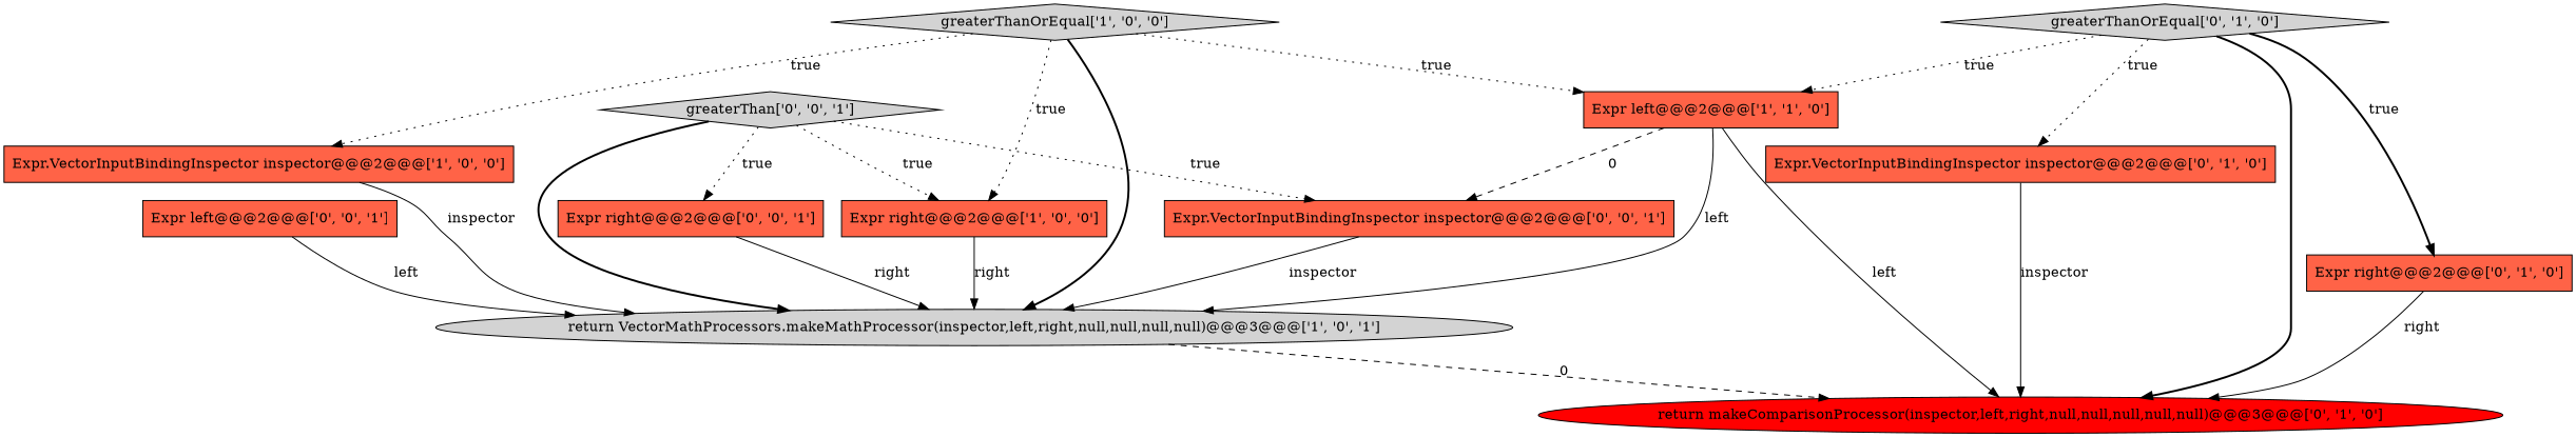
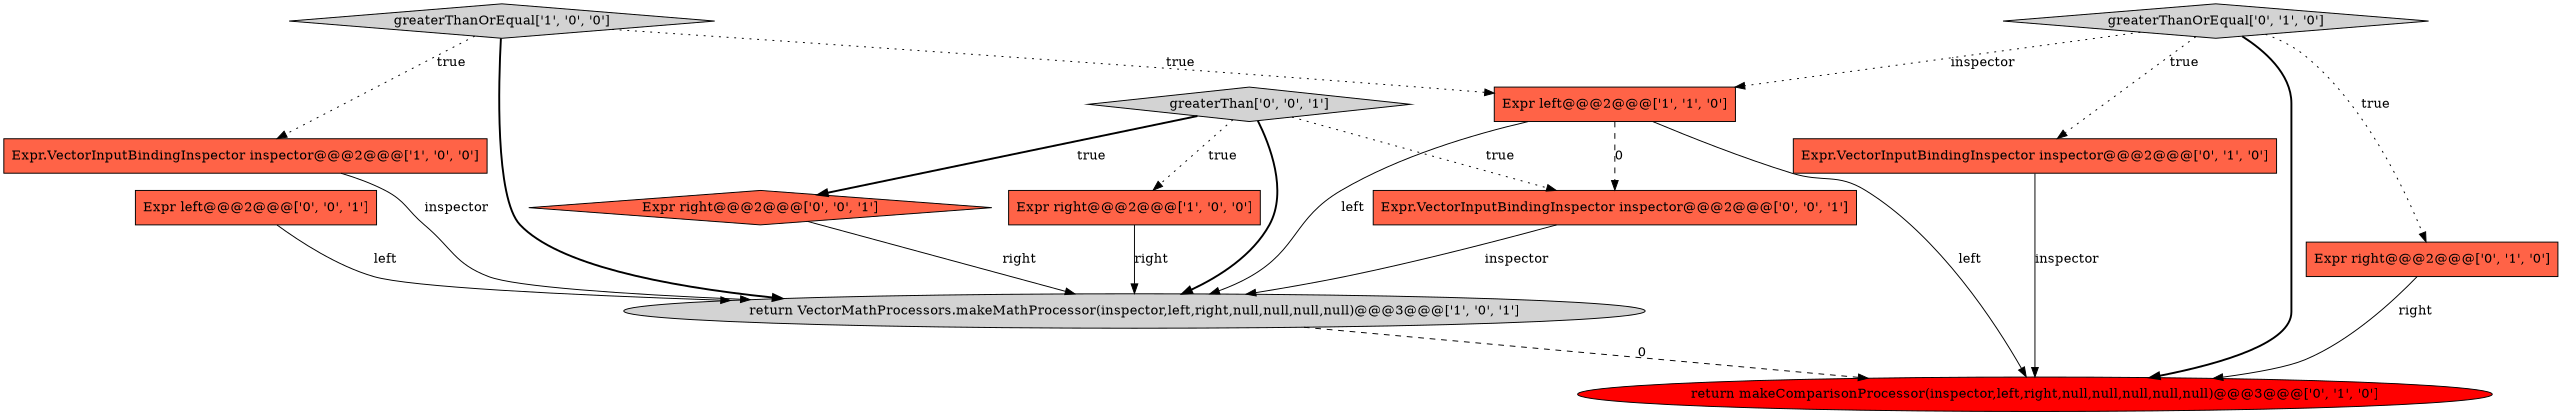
  digraph {
    node [fillcolor=tomato shape=box style=filled]
    edge [style=dotted]
    n1 [fillcolor=lightgray label="greaterThanOrEqual['1', '0', '0']" shape=diamond]
    n2 [label="Expr left@@@2@@@['1', '1', '0']"]
    n3 [label="Expr.VectorInputBindingInspector inspector@@@2@@@['1', '0', '0']"]
    n4 [label="Expr right@@@2@@@['1', '0', '0']"]
    n5 [fillcolor=lightgray label="return VectorMathProcessors.makeMathProcessor(inspector,left,right,null,null,null,null)@@@3@@@['1', '0', '1']" shape=ellipse]
    n6 [label="Expr.VectorInputBindingInspector inspector@@@2@@@['0', '0', '1']"]
    n7 [fillcolor=red label="return makeComparisonProcessor(inspector,left,right,null,null,null,null,null)@@@3@@@['0', '1', '0']" shape=ellipse]
    n8 [fillcolor=lightgray label="greaterThan['0', '0', '1']" shape=diamond]
-   n9 [label="Expr right@@@2@@@['0', '0', '1']"]
+   n9 [label="Expr right@@@2@@@['0', '0', '1']" shape=diamond]
    n10 [label="Expr left@@@2@@@['0', '0', '1']"]
    n11 [label="Expr.VectorInputBindingInspector inspector@@@2@@@['0', '1', '0']"]
    n12 [fillcolor=lightgray label="greaterThanOrEqual['0', '1', '0']" shape=diamond]
    n13 [label="Expr right@@@2@@@['0', '1', '0']"]
    n1 -> n2 [label=true]
    n1 -> n3 [label=true]
-   n1 -> n4 [label=true]
    n1 -> n5 [style=bold]
    n2 -> n5 [label=left style=solid]
    n2 -> n6 [label=0 style=dashed]
    n2 -> n7 [label=left style=solid]
    n3 -> n5 [label=inspector style=solid]
    n4 -> n5 [label=right style=solid]
    n5 -> n7 [label=0 style=dashed]
    n6 -> n5 [label=inspector style=solid]
    n8 -> n4 [label=true]
    n8 -> n5 [style=bold]
    n8 -> n6 [label=true]
-   n8 -> n9 [label=true]
+   n8 -> n9 [label=true style=bold]
    n9 -> n5 [label=right style=solid]
    n10 -> n5 [label=left style=solid]
    n11 -> n7 [label=inspector style=solid]
-   n12 -> n2 [label=true]
+   n12 -> n2 [label=inspector]
    n12 -> n7 [style=bold]
    n12 -> n11 [label=true]
-   n12 -> n13 [label=true style=bold]
+   n12 -> n13 [label=true]
    n13 -> n7 [label=right style=solid]
  }
